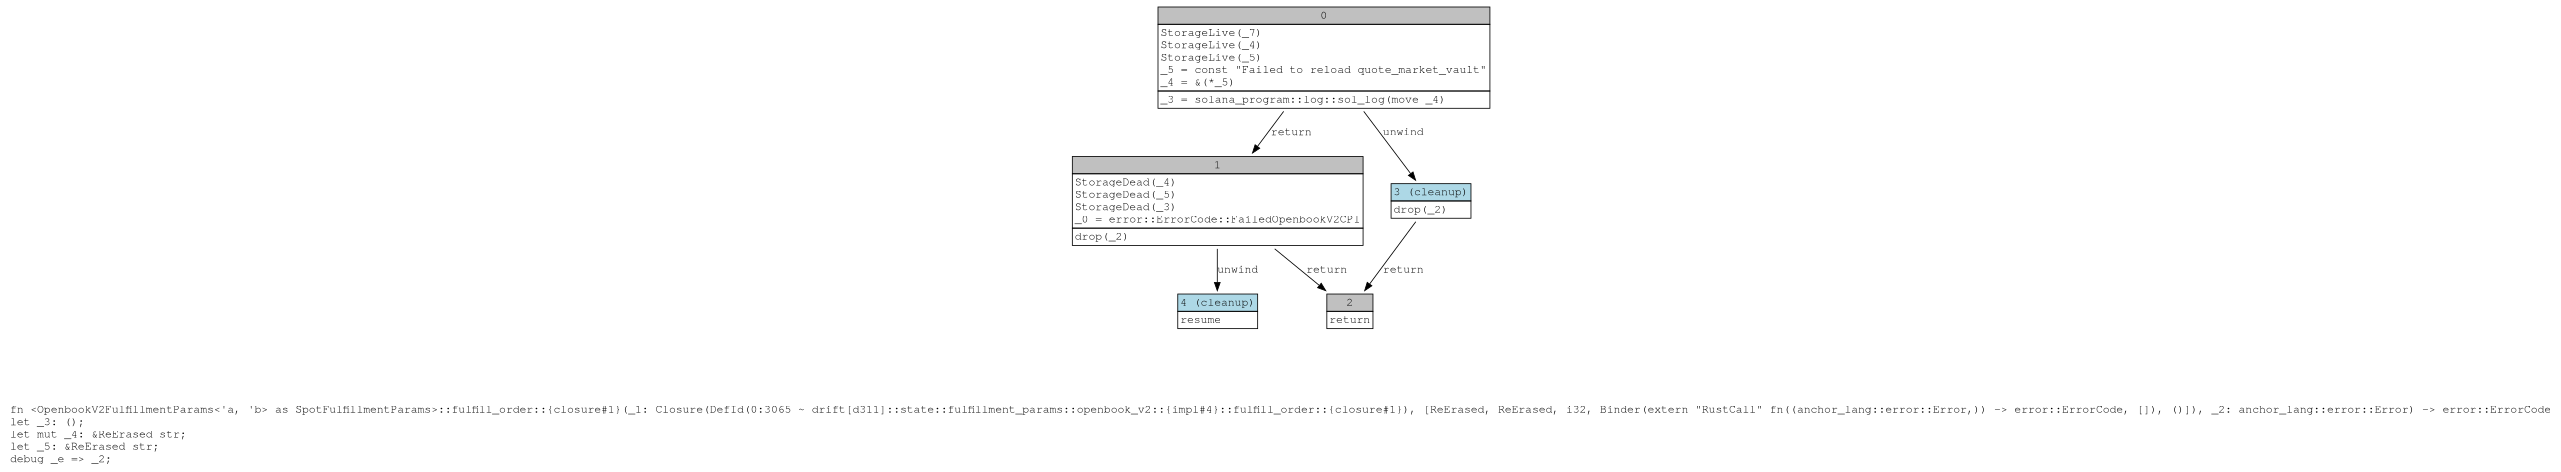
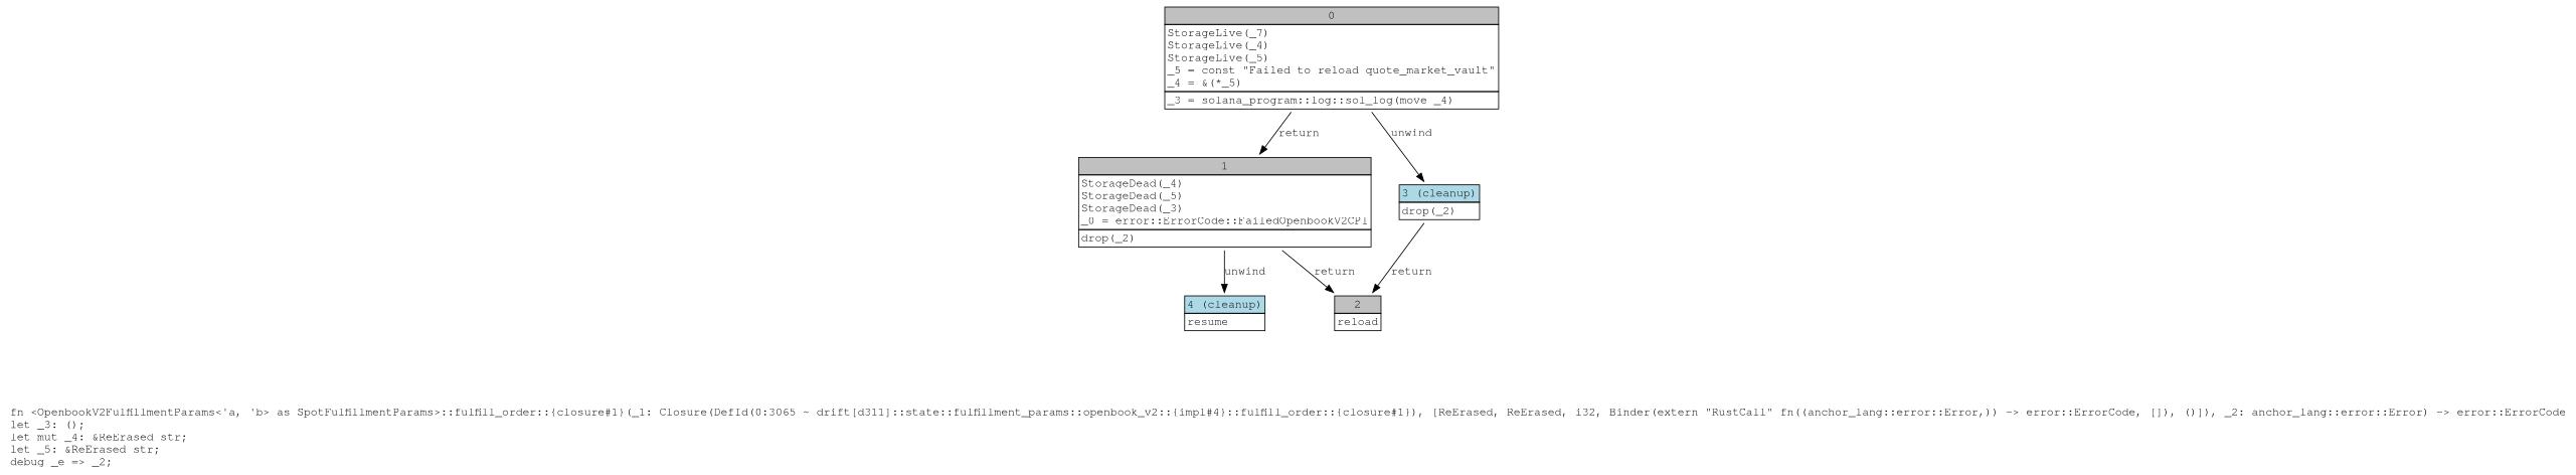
  digraph {
    fontname="Courier, monospace"
    label=<fn &lt;OpenbookV2FulfillmentParams&lt;'a, 'b&gt; as SpotFulfillmentParams&gt;::fulfill_order::{closure#1}(_1: Closure(DefId(0:3065 ~ drift[d311]::state::fulfillment_params::openbook_v2::{impl#4}::fulfill_order::{closure#1}), [ReErased, ReErased, i32, Binder(extern &quot;RustCall&quot; fn((anchor_lang::error::Error,)) -&gt; error::ErrorCode, []), ()]), _2: anchor_lang::error::Error) -&gt; error::ErrorCode<br align="left"/>let _3: ();<br align="left"/>let mut _4: &amp;ReErased str;<br align="left"/>let _5: &amp;ReErased str;<br align="left"/>debug _e =&gt; _2;<br align="left"/>>
    node [fontname="Courier, monospace" shape=none]
    edge [fontname="Courier, monospace"]
    n1 [label=<<table border="0" cellborder="1" cellspacing="0"><tr><td bgcolor="gray" align="center" colspan="1">0</td></tr><tr><td align="left" balign="left">StorageLive(_7)<br/>StorageLive(_4)<br/>StorageLive(_5)<br/>_5 = const &quot;Failed to reload quote_market_vault&quot;<br/>_4 = &amp;(*_5)<br/></td></tr><tr><td align="left">_3 = solana_program::log::sol_log(move _4)</td></tr></table>>]
    n2 [label=<<table border="0" cellborder="1" cellspacing="0"><tr><td bgcolor="gray" align="center" colspan="1">1</td></tr><tr><td align="left" balign="left">StorageDead(_4)<br/>StorageDead(_5)<br/>StorageDead(_3)<br/>_0 = error::ErrorCode::FailedOpenbookV2CPI<br/></td></tr><tr><td align="left">drop(_2)</td></tr></table>>]
    n3 [label=<<table border="0" cellborder="1" cellspacing="0"><tr><td bgcolor="lightblue" align="center" colspan="1">3 (cleanup)</td></tr><tr><td align="left">drop(_2)</td></tr></table>>]
-   n4 [label=<<table border="0" cellborder="1" cellspacing="0"><tr><td bgcolor="gray" align="center" colspan="1">2</td></tr><tr><td align="left">return</td></tr></table>>]
+   n4 [label=<<table border="0" cellborder="1" cellspacing="0"><tr><td bgcolor="gray" align="center" colspan="1">2</td></tr><tr><td align="left">reload</td></tr></table>>]
    n5 [label=<<table border="0" cellborder="1" cellspacing="0"><tr><td bgcolor="lightblue" align="center" colspan="1">4 (cleanup)</td></tr><tr><td align="left">resume</td></tr></table>>]
    n1 -> n2 [label=return]
    n1 -> n3 [label=unwind]
    n2 -> n4 [label=return]
    n2 -> n5 [label=unwind]
    n3 -> n4 [label=return]
  }
